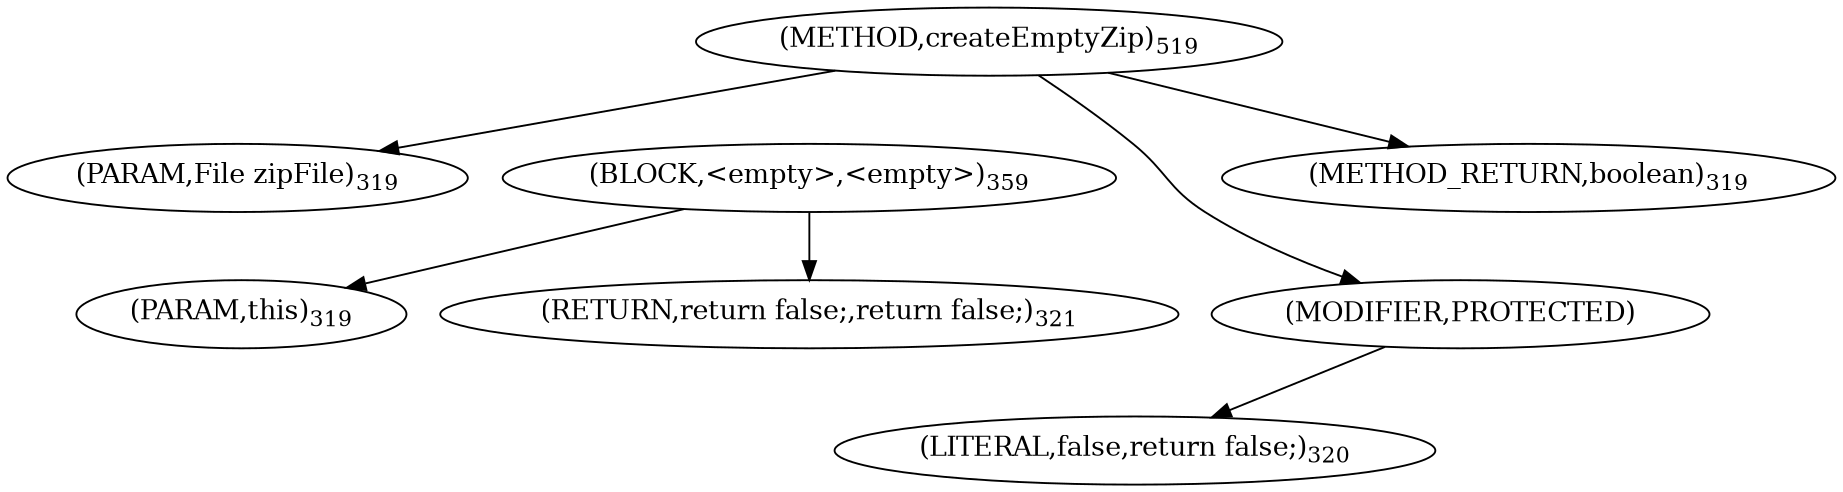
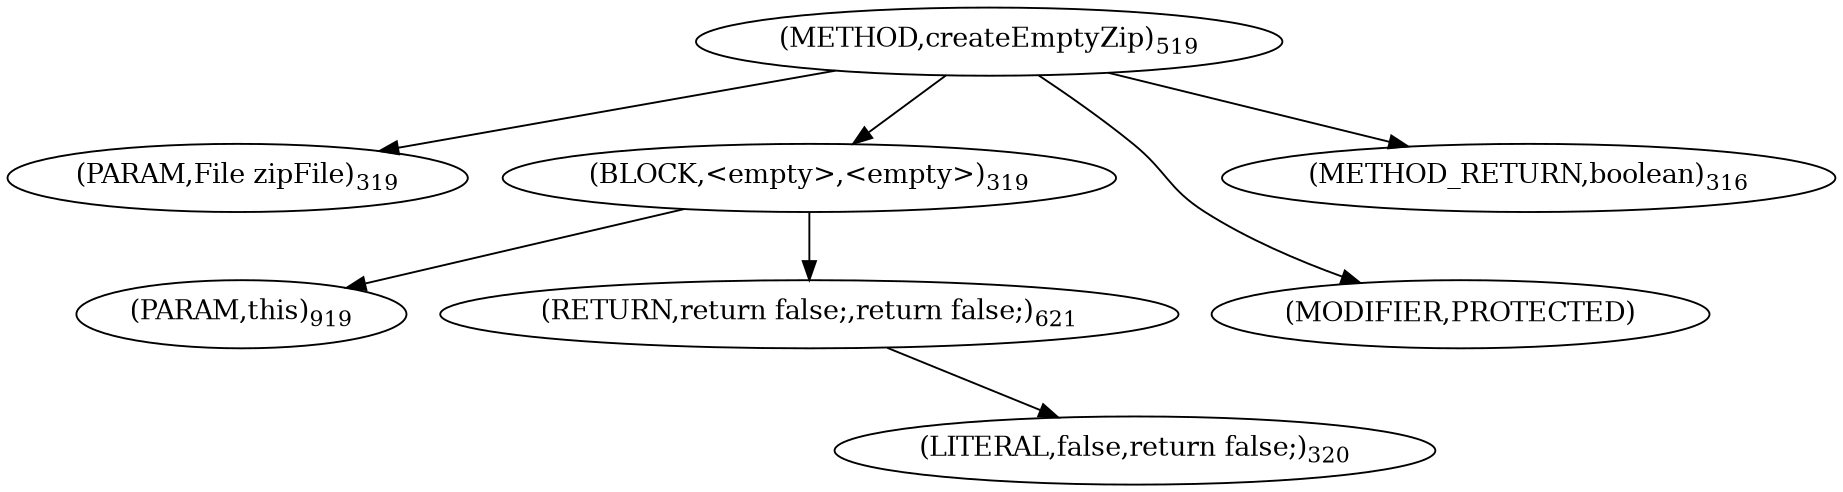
  digraph {
    n1 [label=<(METHOD,createEmptyZip)<SUB>519</SUB>>]
    n2 [label=<(PARAM,File zipFile)<SUB>319</SUB>>]
-   n3 [label=<(BLOCK,&lt;empty&gt;,&lt;empty&gt;)<SUB>359</SUB>>]
+   n3 [label=<(BLOCK,&lt;empty&gt;,&lt;empty&gt;)<SUB>319</SUB>>]
    n4 [label=<(MODIFIER,PROTECTED)>]
-   n5 [label=<(METHOD_RETURN,boolean)<SUB>319</SUB>>]
-   n6 [label=<(PARAM,this)<SUB>319</SUB>>]
-   n7 [label=<(RETURN,return false;,return false;)<SUB>321</SUB>>]
+   n5 [label=<(METHOD_RETURN,boolean)<SUB>316</SUB>>]
+   n6 [label=<(PARAM,this)<SUB>919</SUB>>]
+   n7 [label=<(RETURN,return false;,return false;)<SUB>621</SUB>>]
    n8 [label=<(LITERAL,false,return false;)<SUB>320</SUB>>]
    n1 -> n2
+   n1 -> n3
    n1 -> n4
    n1 -> n5
    n3 -> n6
    n3 -> n7
-   n4 -> n8
+   n7 -> n8
  }
